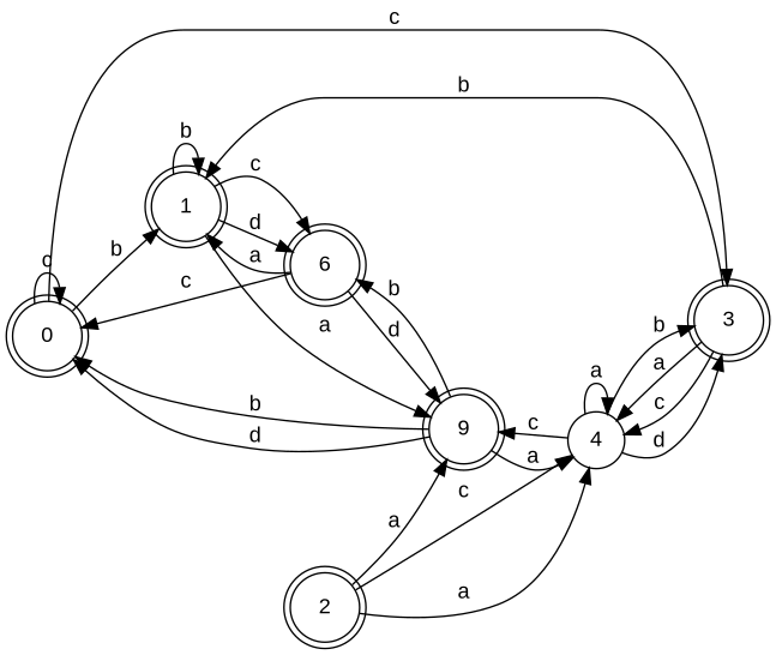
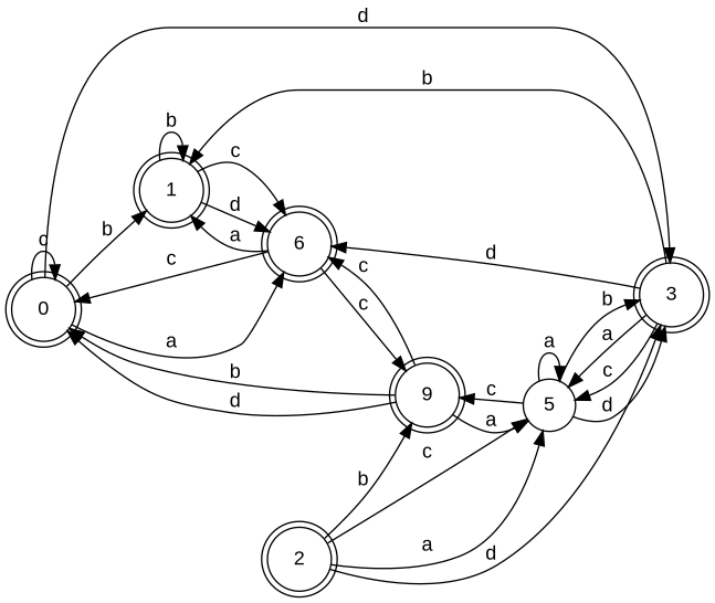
  digraph {
    fontname="Liberation Sans"
    rankdir=LR
    node [color=black fillcolor=white fontname="Liberation Sans" shape=doublecircle style="rounded,filled"]
    edge [fontname="Liberation Sans"]
    n1 [label=0]
    n2 [label=1]
    n3 [label=3]
    n4 [label=6]
    n5 [label=9]
-   n6 [label=4 shape=circle style=filled]
+   n6 [label=5 shape=circle style=filled]
    n7 [label=2]
    n1 -> n1 [label=c]
    n1 -> n2 [label=b]
-   n1 -> n3 [label=c]
+   n1 -> n3 [label=d]
+   n1 -> n4 [label=a]
    n2 -> n2 [label=b]
    n2 -> n4 [label=c]
    n2 -> n4 [label=d]
-   n2 -> n5 [label=a]
    n3 -> n2 [label=b]
+   n3 -> n4 [label=d]
    n3 -> n6 [label=a]
    n3 -> n6 [label=c]
    n4 -> n1 [label=c]
    n4 -> n2 [label=a]
-   n4 -> n5 [label=d]
+   n4 -> n5 [label=c]
    n5 -> n1 [label=b]
    n5 -> n1 [label=d]
-   n5 -> n4 [label=b]
+   n5 -> n4 [label=c]
    n5 -> n6 [label=a]
    n6 -> n3 [label=b]
    n6 -> n3 [label=d]
    n6 -> n5 [label=c]
    n6 -> n6 [label=a]
-   n7 -> n5 [label=a]
+   n7 -> n3 [label=d]
+   n7 -> n5 [label=b]
    n7 -> n6 [label=a]
    n7 -> n6 [label=c]
  }
